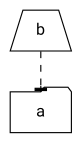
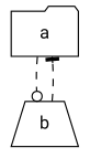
  digraph {
    fontname="Roboto Mono"
    node [fontname="Roboto Mono"]
    edge [style=dashed fontname="Roboto Mono"]
    a [Weight=2 shape=folder]
    b [Weight=3 shape=trapezium]
+   a -> b [Weight=3 arrowhead=odot]
    b -> a [Weight=2 arrowhead=tee]
  }
